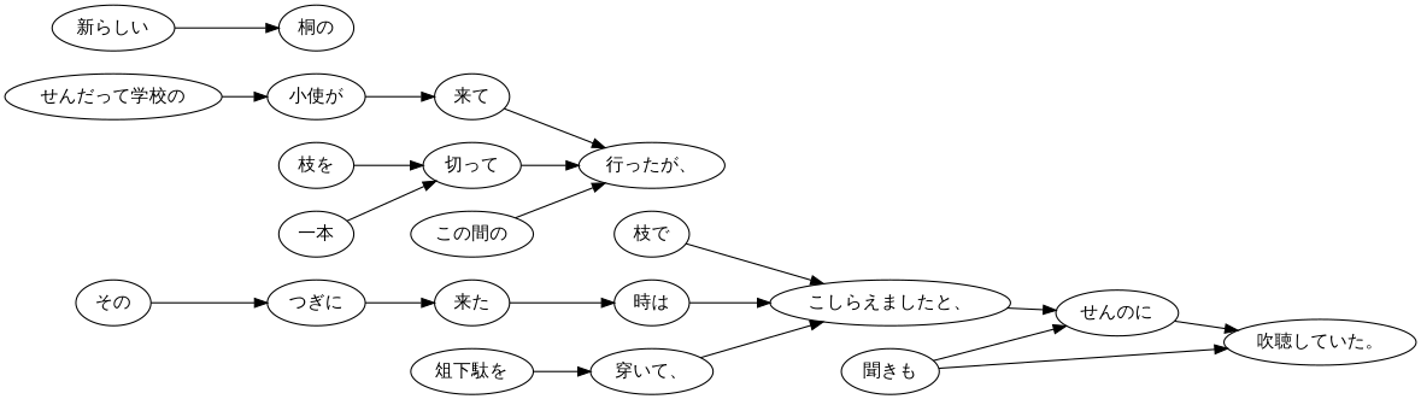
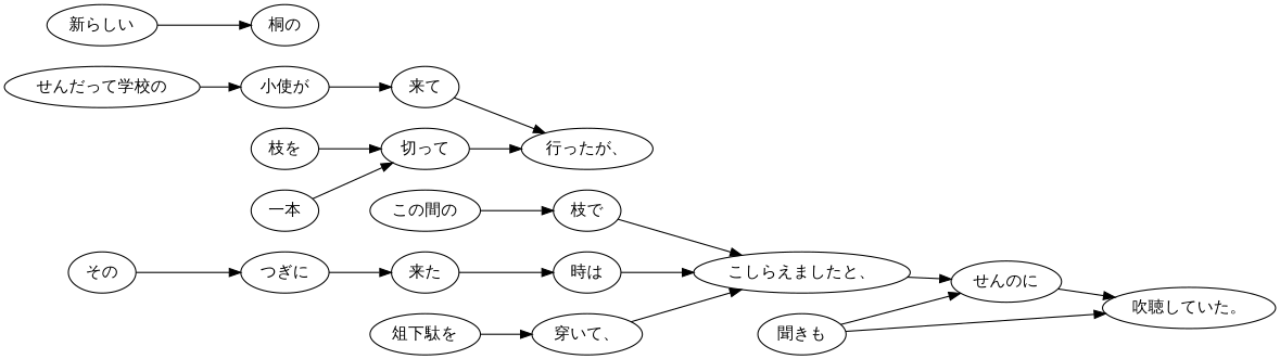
  digraph {
    fontname="IBM Plex Mono"
    rankdir=LR
    node [fontname="IBM Plex Mono"]
    edge [fontname="IBM Plex Mono"]
    n1 [label="せんだって学校の"]
    n2 [label="小使が"]
    n3 [label="来て"]
    n4 [label="行ったが、"]
    n5 [label="枝を"]
    n6 [label="切って"]
    n7 [label="一本"]
    n8 [label="吹聴していた。"]
    n9 [label="その"]
    n10 [label="つぎに"]
    n11 [label="来た"]
    n12 [label="時は"]
    n13 [label="こしらえましたと、"]
    n14 [label="せんのに"]
    n15 [label="新らしい"]
    n16 [label="桐の"]
    n17 [label="俎下駄を"]
    n18 [label="穿いて、"]
    n19 [label="この間の"]
    n20 [label="枝で"]
    n21 [label="聞きも"]
    n1 -> n2
    n2 -> n3
    n3 -> n4
    n5 -> n6
    n6 -> n4
    n7 -> n6
    n9 -> n10
    n10 -> n11
    n11 -> n12
    n12 -> n13
    n13 -> n14
    n14 -> n8
    n15 -> n16
    n17 -> n18
    n18 -> n13
-   n19 -> n4
+   n19 -> n20
    n20 -> n13
    n21 -> n8
    n21 -> n14
  }
